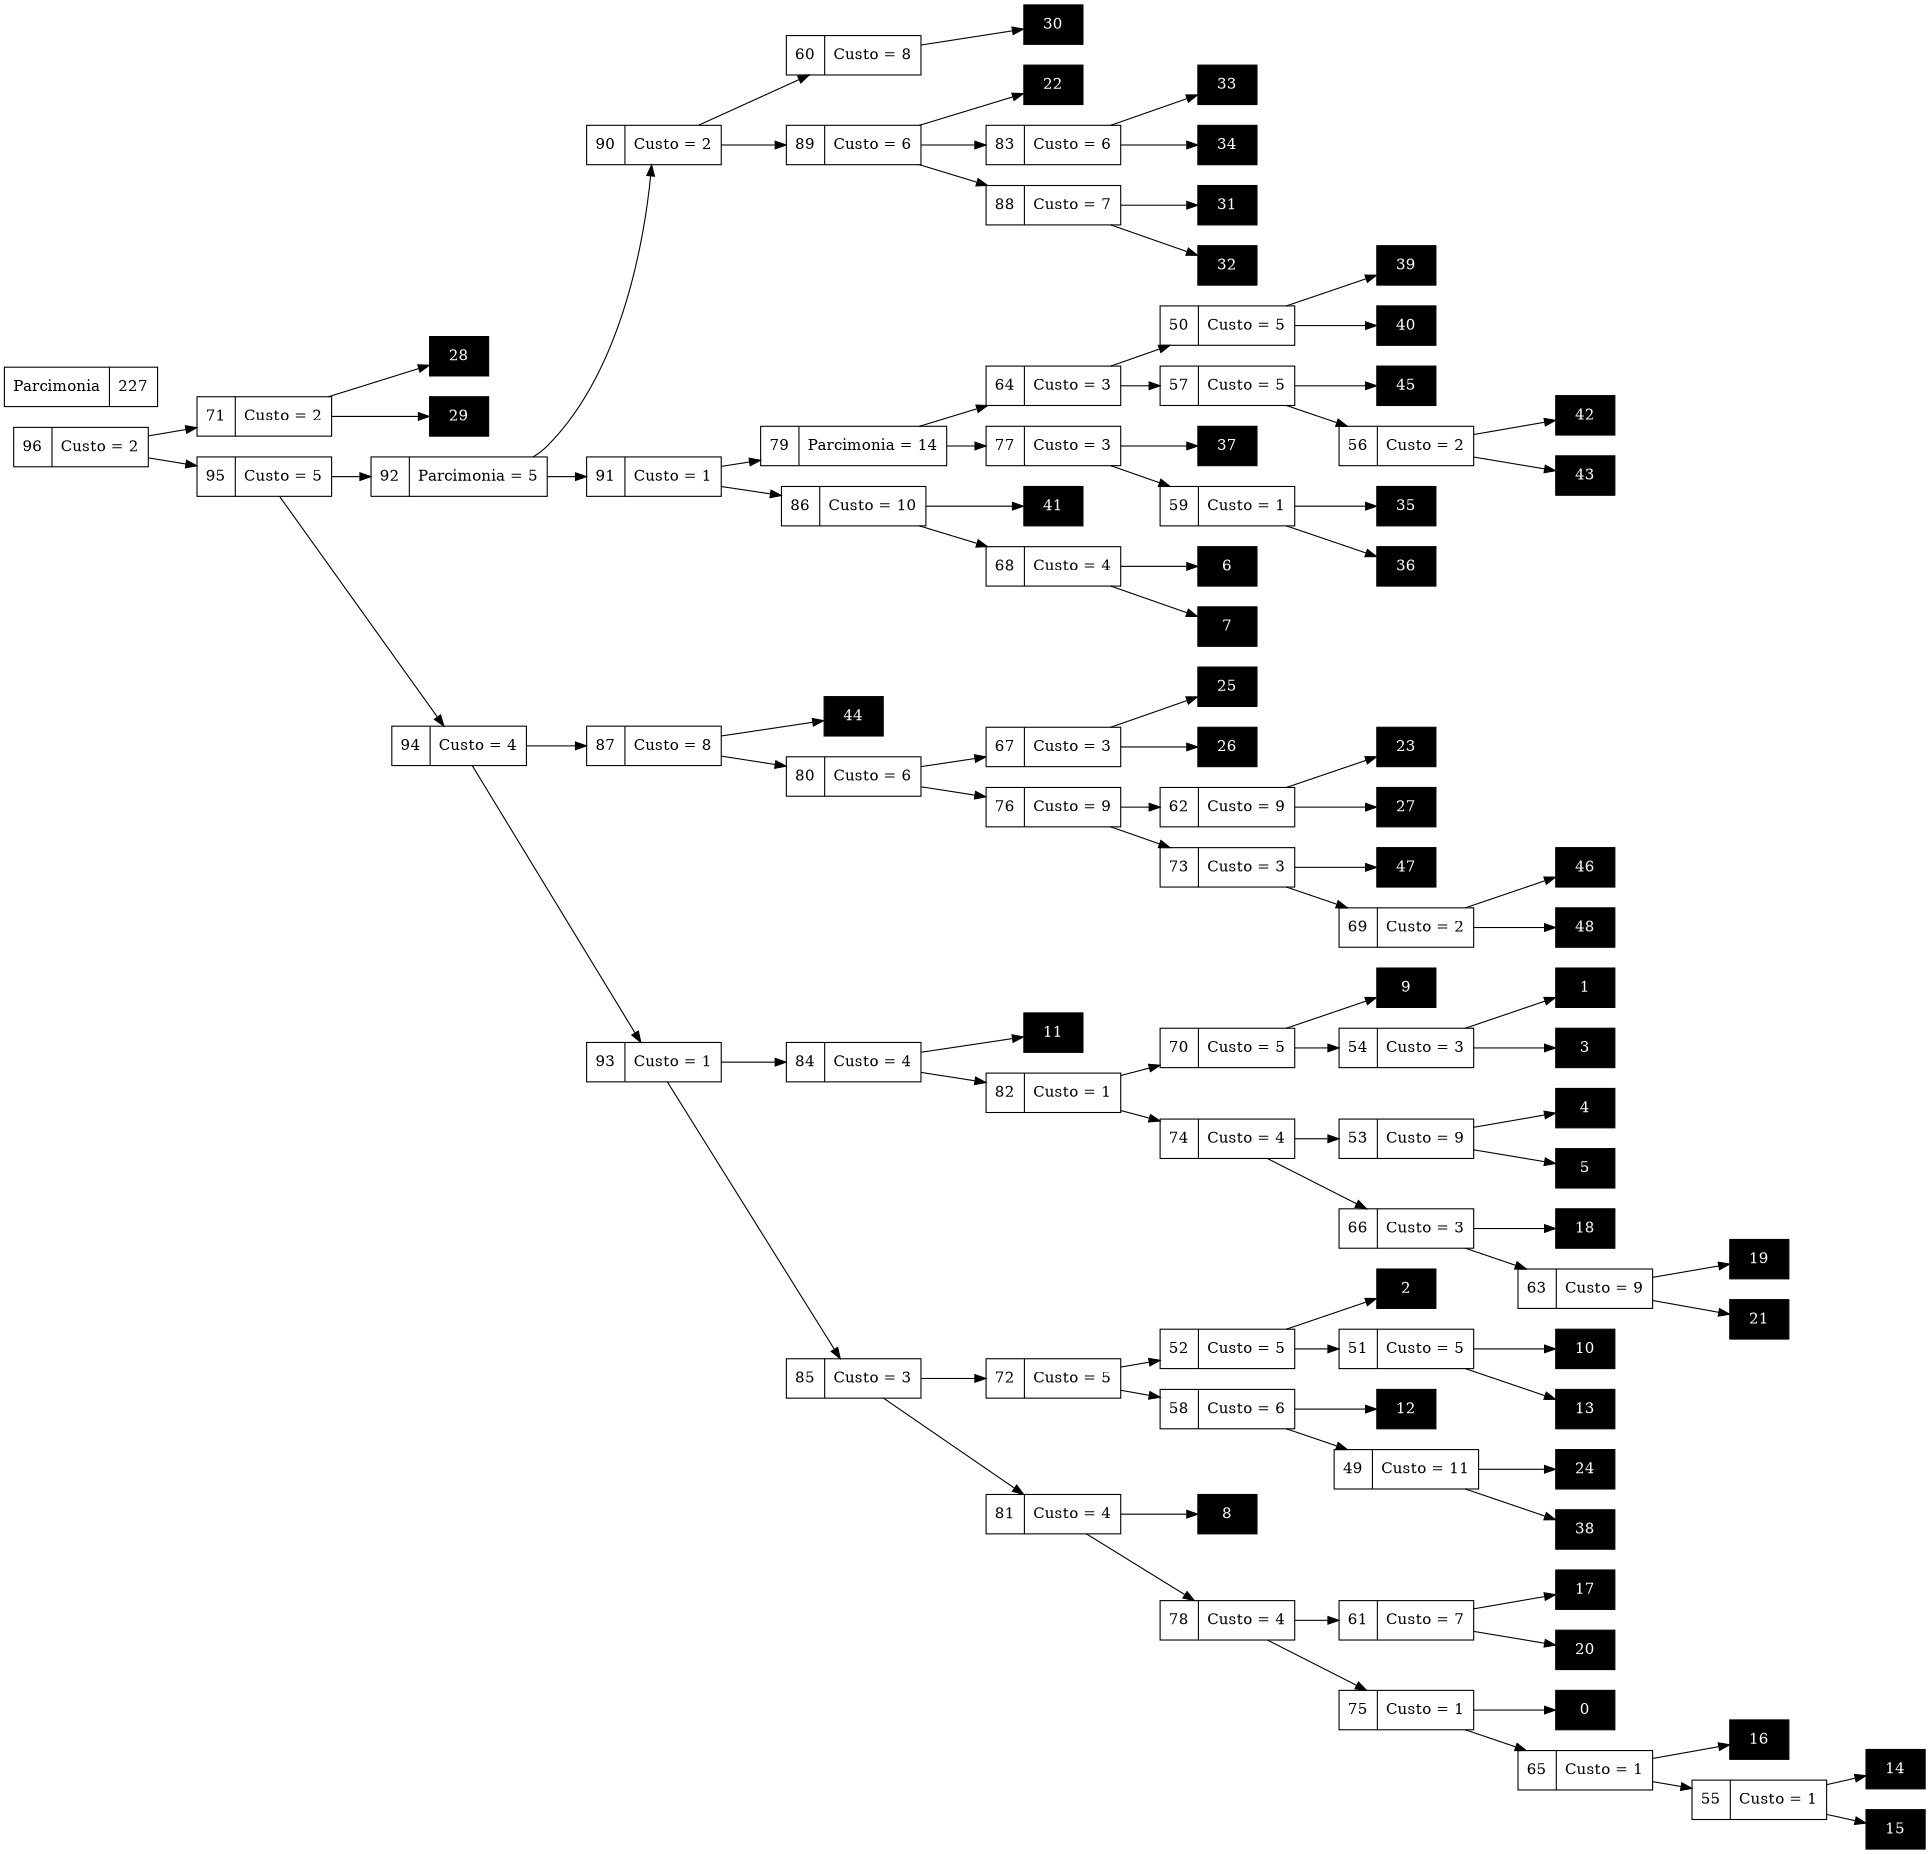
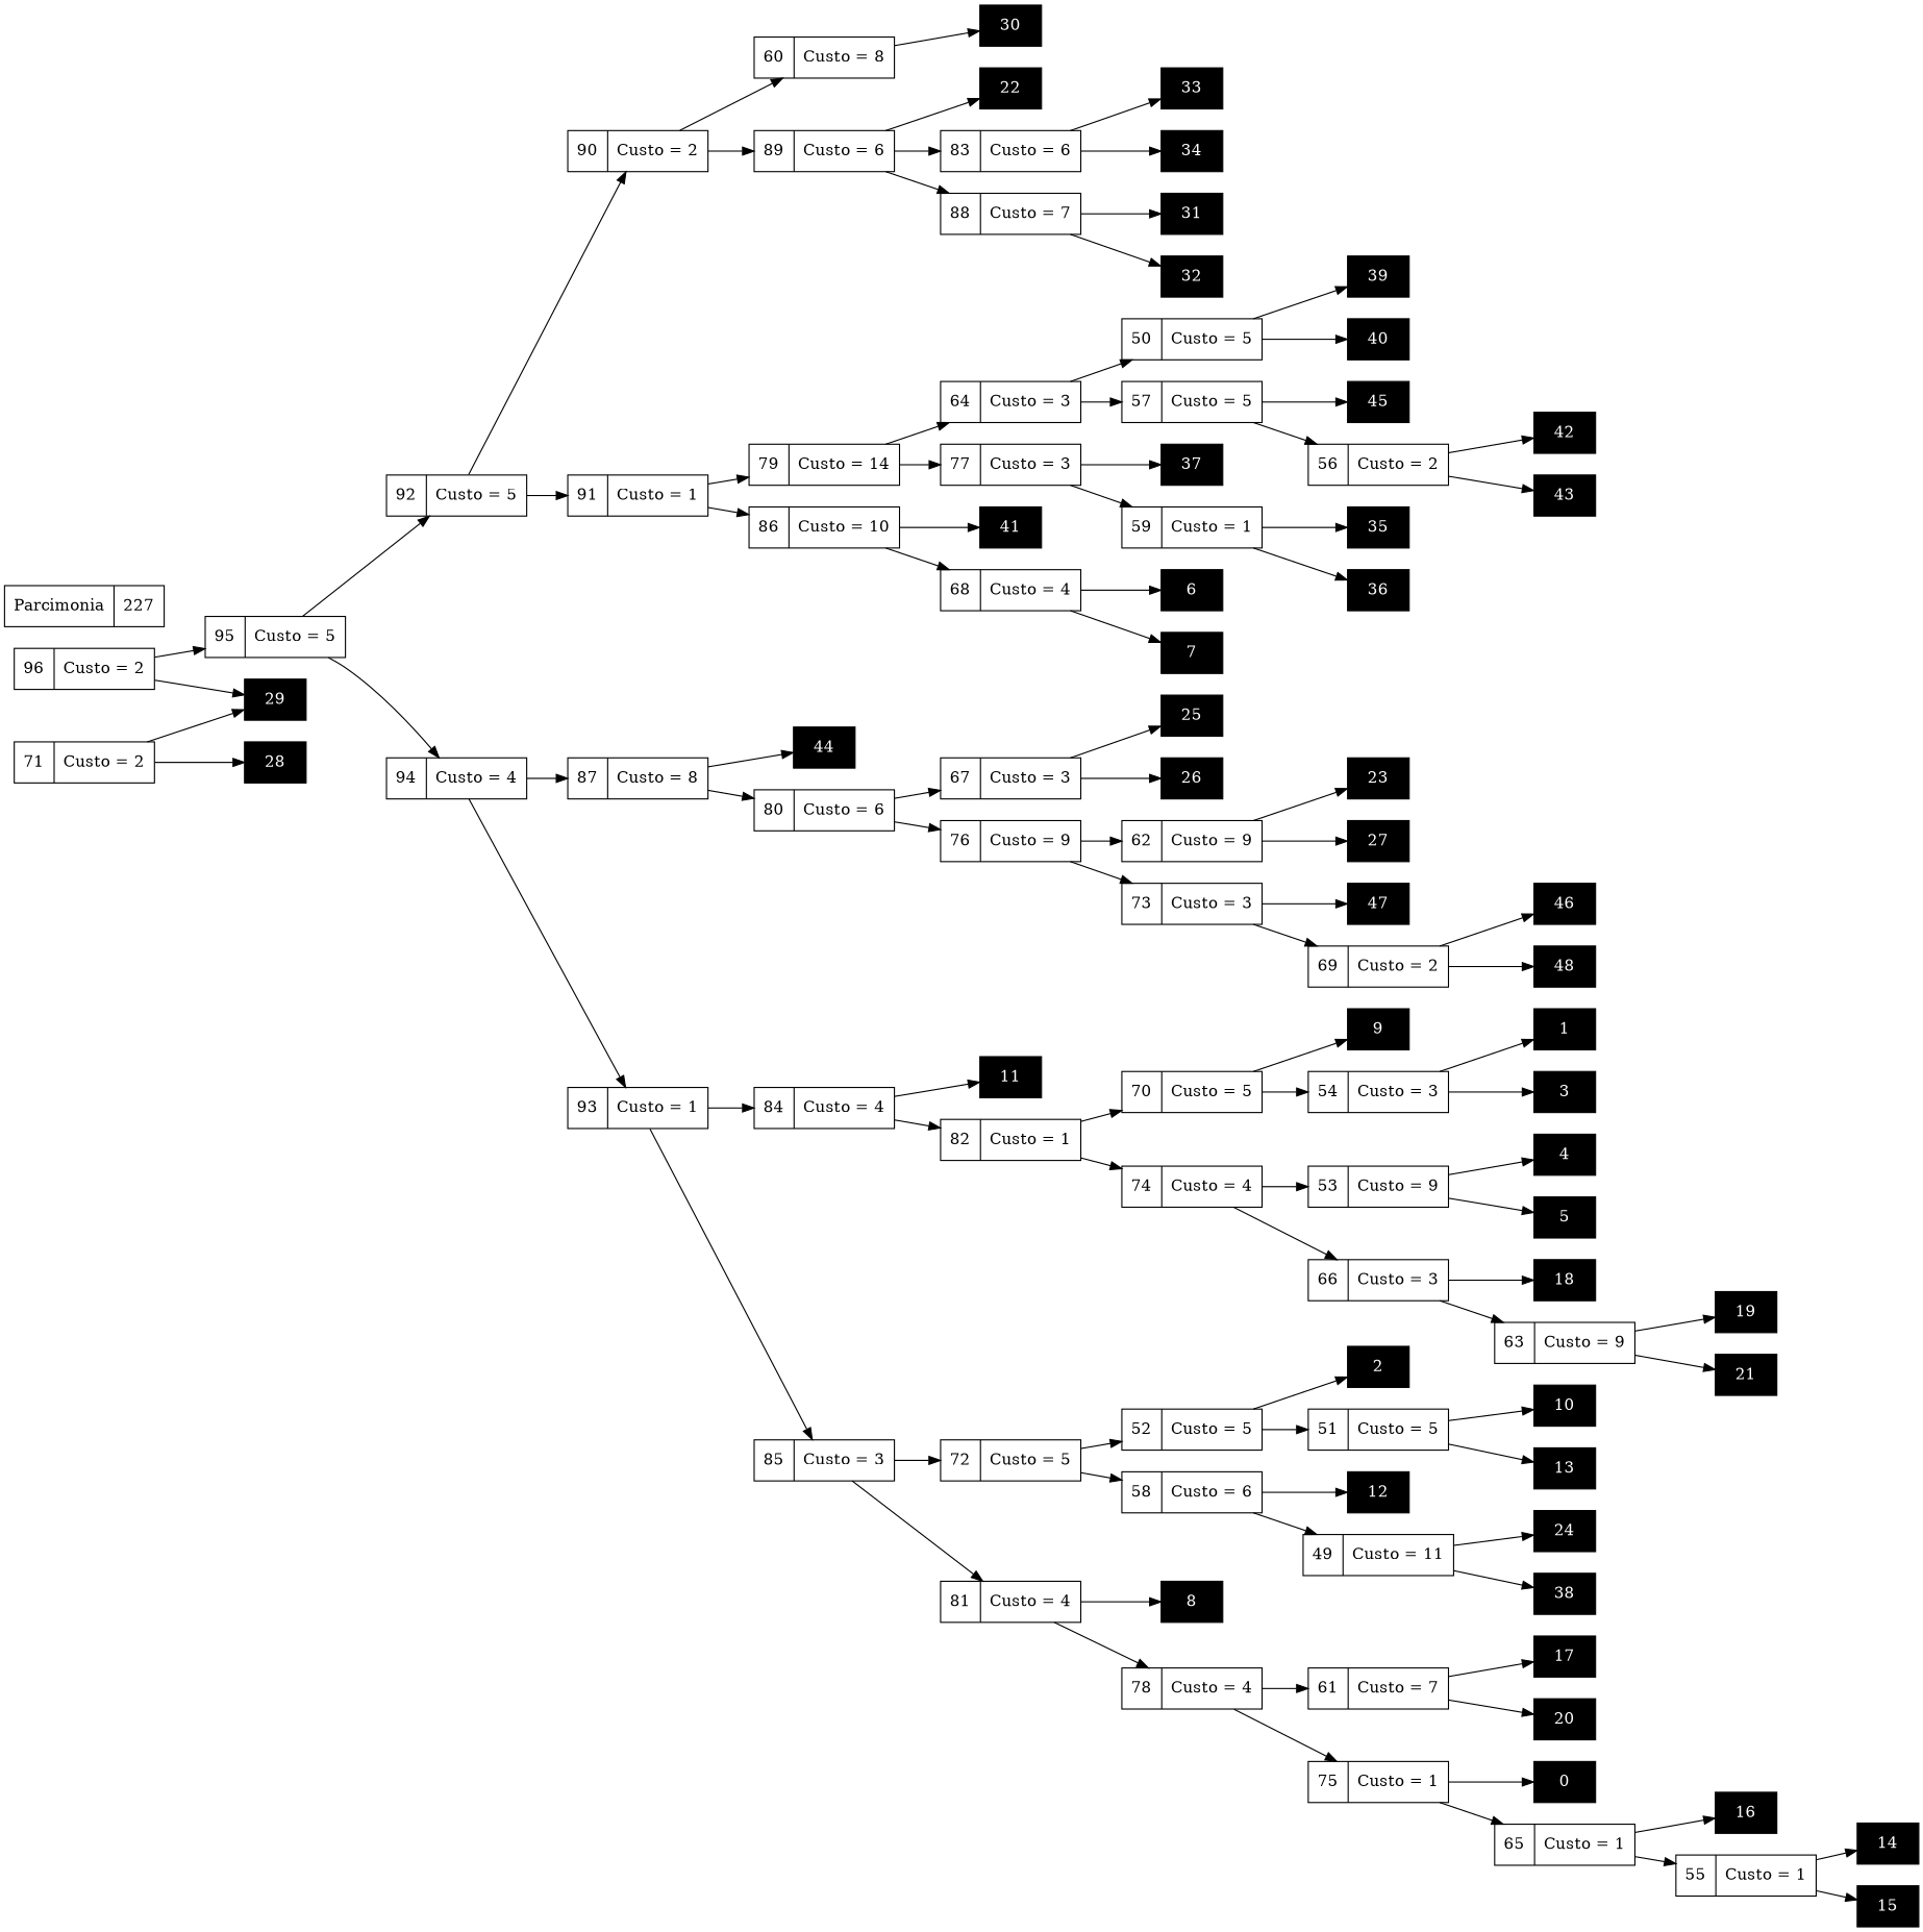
  digraph {
    rankdir=LR
    node [shape=record]
    n1 [color=black fontcolor=white fontsize=14 height=0.5 label="{0}" style=filled]
    n2 [color=black fontcolor=white fontsize=14 height=0.5 label="{1}" style=filled]
    n3 [color=black fontcolor=white fontsize=14 height=0.5 label="{2}" style=filled]
    n4 [color=black fontcolor=white fontsize=14 height=0.5 label="{3}" style=filled]
    n5 [color=black fontcolor=white fontsize=14 height=0.5 label="{4}" style=filled]
    n6 [color=black fontcolor=white fontsize=14 height=0.5 label="{5}" style=filled]
    n7 [color=black fontcolor=white fontsize=14 height=0.5 label="{6}" style=filled]
    n8 [color=black fontcolor=white fontsize=14 height=0.5 label="{7}" style=filled]
    n9 [color=black fontcolor=white fontsize=14 height=0.5 label="{8}" style=filled]
    n10 [color=black fontcolor=white fontsize=14 height=0.5 label="{9}" style=filled]
    n11 [color=black fontcolor=white fontsize=14 height=0.5 label="{10}" style=filled]
    n12 [color=black fontcolor=white fontsize=14 height=0.5 label="{11}" style=filled]
    n13 [color=black fontcolor=white fontsize=14 height=0.5 label="{12}" style=filled]
    n14 [color=black fontcolor=white fontsize=14 height=0.5 label="{13}" style=filled]
    n15 [color=black fontcolor=white fontsize=14 height=0.5 label="{14}" style=filled]
    n16 [color=black fontcolor=white fontsize=14 height=0.5 label="{15}" style=filled]
    n17 [color=black fontcolor=white fontsize=14 height=0.5 label="{16}" style=filled]
    n18 [color=black fontcolor=white fontsize=14 height=0.5 label="{17}" style=filled]
    n19 [color=black fontcolor=white fontsize=14 height=0.5 label="{18}" style=filled]
    n20 [color=black fontcolor=white fontsize=14 height=0.5 label="{19}" style=filled]
    n21 [color=black fontcolor=white fontsize=14 height=0.5 label="{20}" style=filled]
    n22 [color=black fontcolor=white fontsize=14 height=0.5 label="{21}" style=filled]
    n23 [color=black fontcolor=white fontsize=14 height=0.5 label="{22}" style=filled]
    n24 [color=black fontcolor=white fontsize=14 height=0.5 label="{23}" style=filled]
    n25 [color=black fontcolor=white fontsize=14 height=0.5 label="{24}" style=filled]
    n26 [color=black fontcolor=white fontsize=14 height=0.5 label="{25}" style=filled]
    n27 [color=black fontcolor=white fontsize=14 height=0.5 label="{26}" style=filled]
    n28 [color=black fontcolor=white fontsize=14 height=0.5 label="{27}" style=filled]
    n29 [color=black fontcolor=white fontsize=14 height=0.5 label="{28}" style=filled]
    n30 [color=black fontcolor=white fontsize=14 height=0.5 label="{29}" style=filled]
    n31 [color=black fontcolor=white fontsize=14 height=0.5 label="{30}" style=filled]
    n32 [color=black fontcolor=white fontsize=14 height=0.5 label="{31}" style=filled]
    n33 [color=black fontcolor=white fontsize=14 height=0.5 label="{32}" style=filled]
    n34 [color=black fontcolor=white fontsize=14 height=0.5 label="{33}" style=filled]
    n35 [color=black fontcolor=white fontsize=14 height=0.5 label="{34}" style=filled]
    n36 [color=black fontcolor=white fontsize=14 height=0.5 label="{35}" style=filled]
    n37 [color=black fontcolor=white fontsize=14 height=0.5 label="{36}" style=filled]
    n38 [color=black fontcolor=white fontsize=14 height=0.5 label="{37}" style=filled]
    n39 [color=black fontcolor=white fontsize=14 height=0.5 label="{38}" style=filled]
    n40 [color=black fontcolor=white fontsize=14 height=0.5 label="{39}" style=filled]
    n41 [color=black fontcolor=white fontsize=14 height=0.5 label="{40}" style=filled]
    n42 [color=black fontcolor=white fontsize=14 height=0.5 label="{41}" style=filled]
    n43 [color=black fontcolor=white fontsize=14 height=0.5 label="{42}" style=filled]
    n44 [color=black fontcolor=white fontsize=14 height=0.5 label="{43}" style=filled]
    n45 [color=black fontcolor=white fontsize=14 height=0.5 label="{44}" style=filled]
    n46 [color=black fontcolor=white fontsize=14 height=0.5 label="{45}" style=filled]
    n47 [color=black fontcolor=white fontsize=14 height=0.5 label="{46}" style=filled]
    n48 [color=black fontcolor=white fontsize=14 height=0.5 label="{47}" style=filled]
    n49 [color=black fontcolor=white fontsize=14 height=0.5 label="{48}" style=filled]
    n50 [label="{49|Custo = 11}"]
    n51 [label="{50|Custo = 5}"]
    n52 [label="{51|Custo = 5}"]
    n53 [label="{52|Custo = 5}"]
    n54 [label="{53|Custo = 9}"]
    n55 [label="{54|Custo = 3}"]
    n56 [label="{55|Custo = 1}"]
    n57 [label="{56|Custo = 2}"]
    n58 [label="{57|Custo = 5}"]
    n59 [label="{58|Custo = 6}"]
    n60 [label="{59|Custo = 1}"]
    n61 [label="{60|Custo = 8}"]
    n62 [label="{61|Custo = 7}"]
    n63 [label="{62|Custo = 9}"]
    n64 [label="{63|Custo = 9}"]
    n65 [label="{64|Custo = 3}"]
    n66 [label="{65|Custo = 1}"]
    n67 [label="{66|Custo = 3}"]
    n68 [label="{67|Custo = 3}"]
    n69 [label="{68|Custo = 4}"]
    n70 [label="{69|Custo = 2}"]
    n71 [label="{70|Custo = 5}"]
    n72 [label="{71|Custo = 2}"]
    n73 [label="{72|Custo = 5}"]
    n74 [label="{73|Custo = 3}"]
    n75 [label="{74|Custo = 4}"]
    n76 [label="{75|Custo = 1}"]
    n77 [label="{76|Custo = 9}"]
    n78 [label="{77|Custo = 3}"]
    n79 [label="{78|Custo = 4}"]
-   n80 [label="{79|Parcimonia = 14}"]
+   n80 [label="{79|Custo = 14}"]
    n81 [label="{80|Custo = 6}"]
    n82 [label="{81|Custo = 4}"]
    n83 [label="{82|Custo = 1}"]
    n84 [label="{83|Custo = 6}"]
    n85 [label="{84|Custo = 4}"]
    n86 [label="{85|Custo = 3}"]
    n87 [label="{86|Custo = 10}"]
    n88 [label="{87|Custo = 8}"]
    n89 [label="{88|Custo = 7}"]
    n90 [label="{89|Custo = 6}"]
    n91 [label="{90|Custo = 2}"]
    n92 [label="{91|Custo = 1}"]
-   n93 [label="{92|Parcimonia = 5}"]
+   n93 [label="{92|Custo = 5}"]
    n94 [label="{93|Custo = 1}"]
    n95 [label="{94|Custo = 4}"]
    n96 [label="{95|Custo = 5}"]
    n97 [label="{96|Custo = 2}"]
    n98 [label="{Parcimonia|227}"]
    n50 -> n25
    n50 -> n39
    n51 -> n40
    n51 -> n41
    n52 -> n11
    n52 -> n14
    n53 -> n3
    n53 -> n52
    n54 -> n5
    n54 -> n6
    n55 -> n2
    n55 -> n4
    n56 -> n15
    n56 -> n16
    n57 -> n43
    n57 -> n44
    n58 -> n46
    n58 -> n57
    n59 -> n13
    n59 -> n50
    n60 -> n36
    n60 -> n37
    n61 -> n31
    n62 -> n18
    n62 -> n21
    n63 -> n24
    n63 -> n28
    n64 -> n20
    n64 -> n22
    n65 -> n51
    n65 -> n58
    n66 -> n17
    n66 -> n56
    n67 -> n19
    n67 -> n64
    n68 -> n26
    n68 -> n27
    n69 -> n7
    n69 -> n8
    n70 -> n47
    n70 -> n49
    n71 -> n10
    n71 -> n55
    n72 -> n29
    n72 -> n30
    n73 -> n53
    n73 -> n59
    n74 -> n48
    n74 -> n70
    n75 -> n54
    n75 -> n67
    n76 -> n1
    n76 -> n66
    n77 -> n63
    n77 -> n74
    n78 -> n38
    n78 -> n60
    n79 -> n62
    n79 -> n76
    n80 -> n65
    n80 -> n78
    n81 -> n68
    n81 -> n77
    n82 -> n9
    n82 -> n79
    n83 -> n71
    n83 -> n75
    n84 -> n34
    n84 -> n35
    n85 -> n12
    n85 -> n83
    n86 -> n73
    n86 -> n82
    n87 -> n42
    n87 -> n69
    n88 -> n45
    n88 -> n81
    n89 -> n32
    n89 -> n33
    n90 -> n23
    n90 -> n84
    n90 -> n89
    n91 -> n61
    n91 -> n90
    n92 -> n80
    n92 -> n87
    n93 -> n91
    n93 -> n92
    n94 -> n85
    n94 -> n86
    n95 -> n88
    n95 -> n94
    n96 -> n93
    n96 -> n95
-   n97 -> n72
+   n97 -> n30
    n97 -> n96
  }
